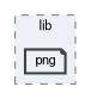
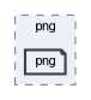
  digraph {
    compound=true
    rankdir=LR
    fontname=Roboto
    n1 [color=grey25 fillcolor="#edf0f7" fontname=Roboto fontsize=10 height=0.2 label=png shape=note style="filled,bold" width=0.4]
    subgraph cluster_1 {
      bgcolor="#edf0f7"
      fontsize=10
-     label=lib
+     label=png
      pencolor=grey50
      style="filled,dashed"
      n1
    }
  }
